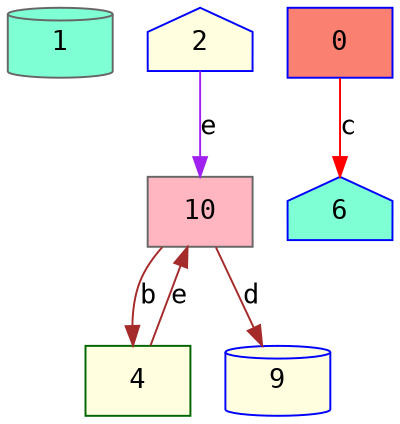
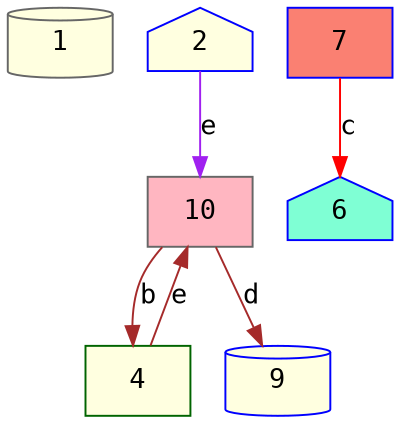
  strict digraph {
    fontname="DejaVu Sans Mono"
    node [color=blue fillcolor=lightyellow fontname="DejaVu Sans Mono" shape=box style=filled]
    edge [color=brown fontname="DejaVu Sans Mono"]
-   1 [color=gray40 fillcolor=aquamarine shape=cylinder]
+   1 [color=gray40 shape=cylinder]
    2 [shape=house]
    10 [color=gray40 fillcolor=lightpink]
    4 [color=darkgreen]
    9 [shape=cylinder]
-   0 [fillcolor=salmon]
+   0 [fillcolor=salmon label=7]
    6 [fillcolor=aquamarine shape=house]
    2 -> 10 [color=purple label=e]
    10 -> 4 [label=b]
    10 -> 9 [label=d]
    4 -> 10 [label=e]
    0 -> 6 [color=red label=c]
  }
